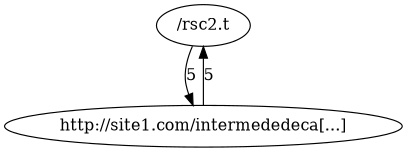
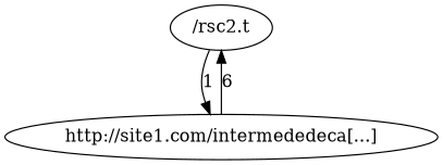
  digraph {
    n1 [label="/rsc2.t"]
    "http:/\/site1.com/intermededeca[...]"
-   n1 -> "http:/\/site1.com/intermededeca[...]" [label=5]
-   "http:/\/site1.com/intermededeca[...]" -> n1 [label=5]
+   n1 -> "http:/\/site1.com/intermededeca[...]" [label=1]
+   "http:/\/site1.com/intermededeca[...]" -> n1 [label=6]
  }
